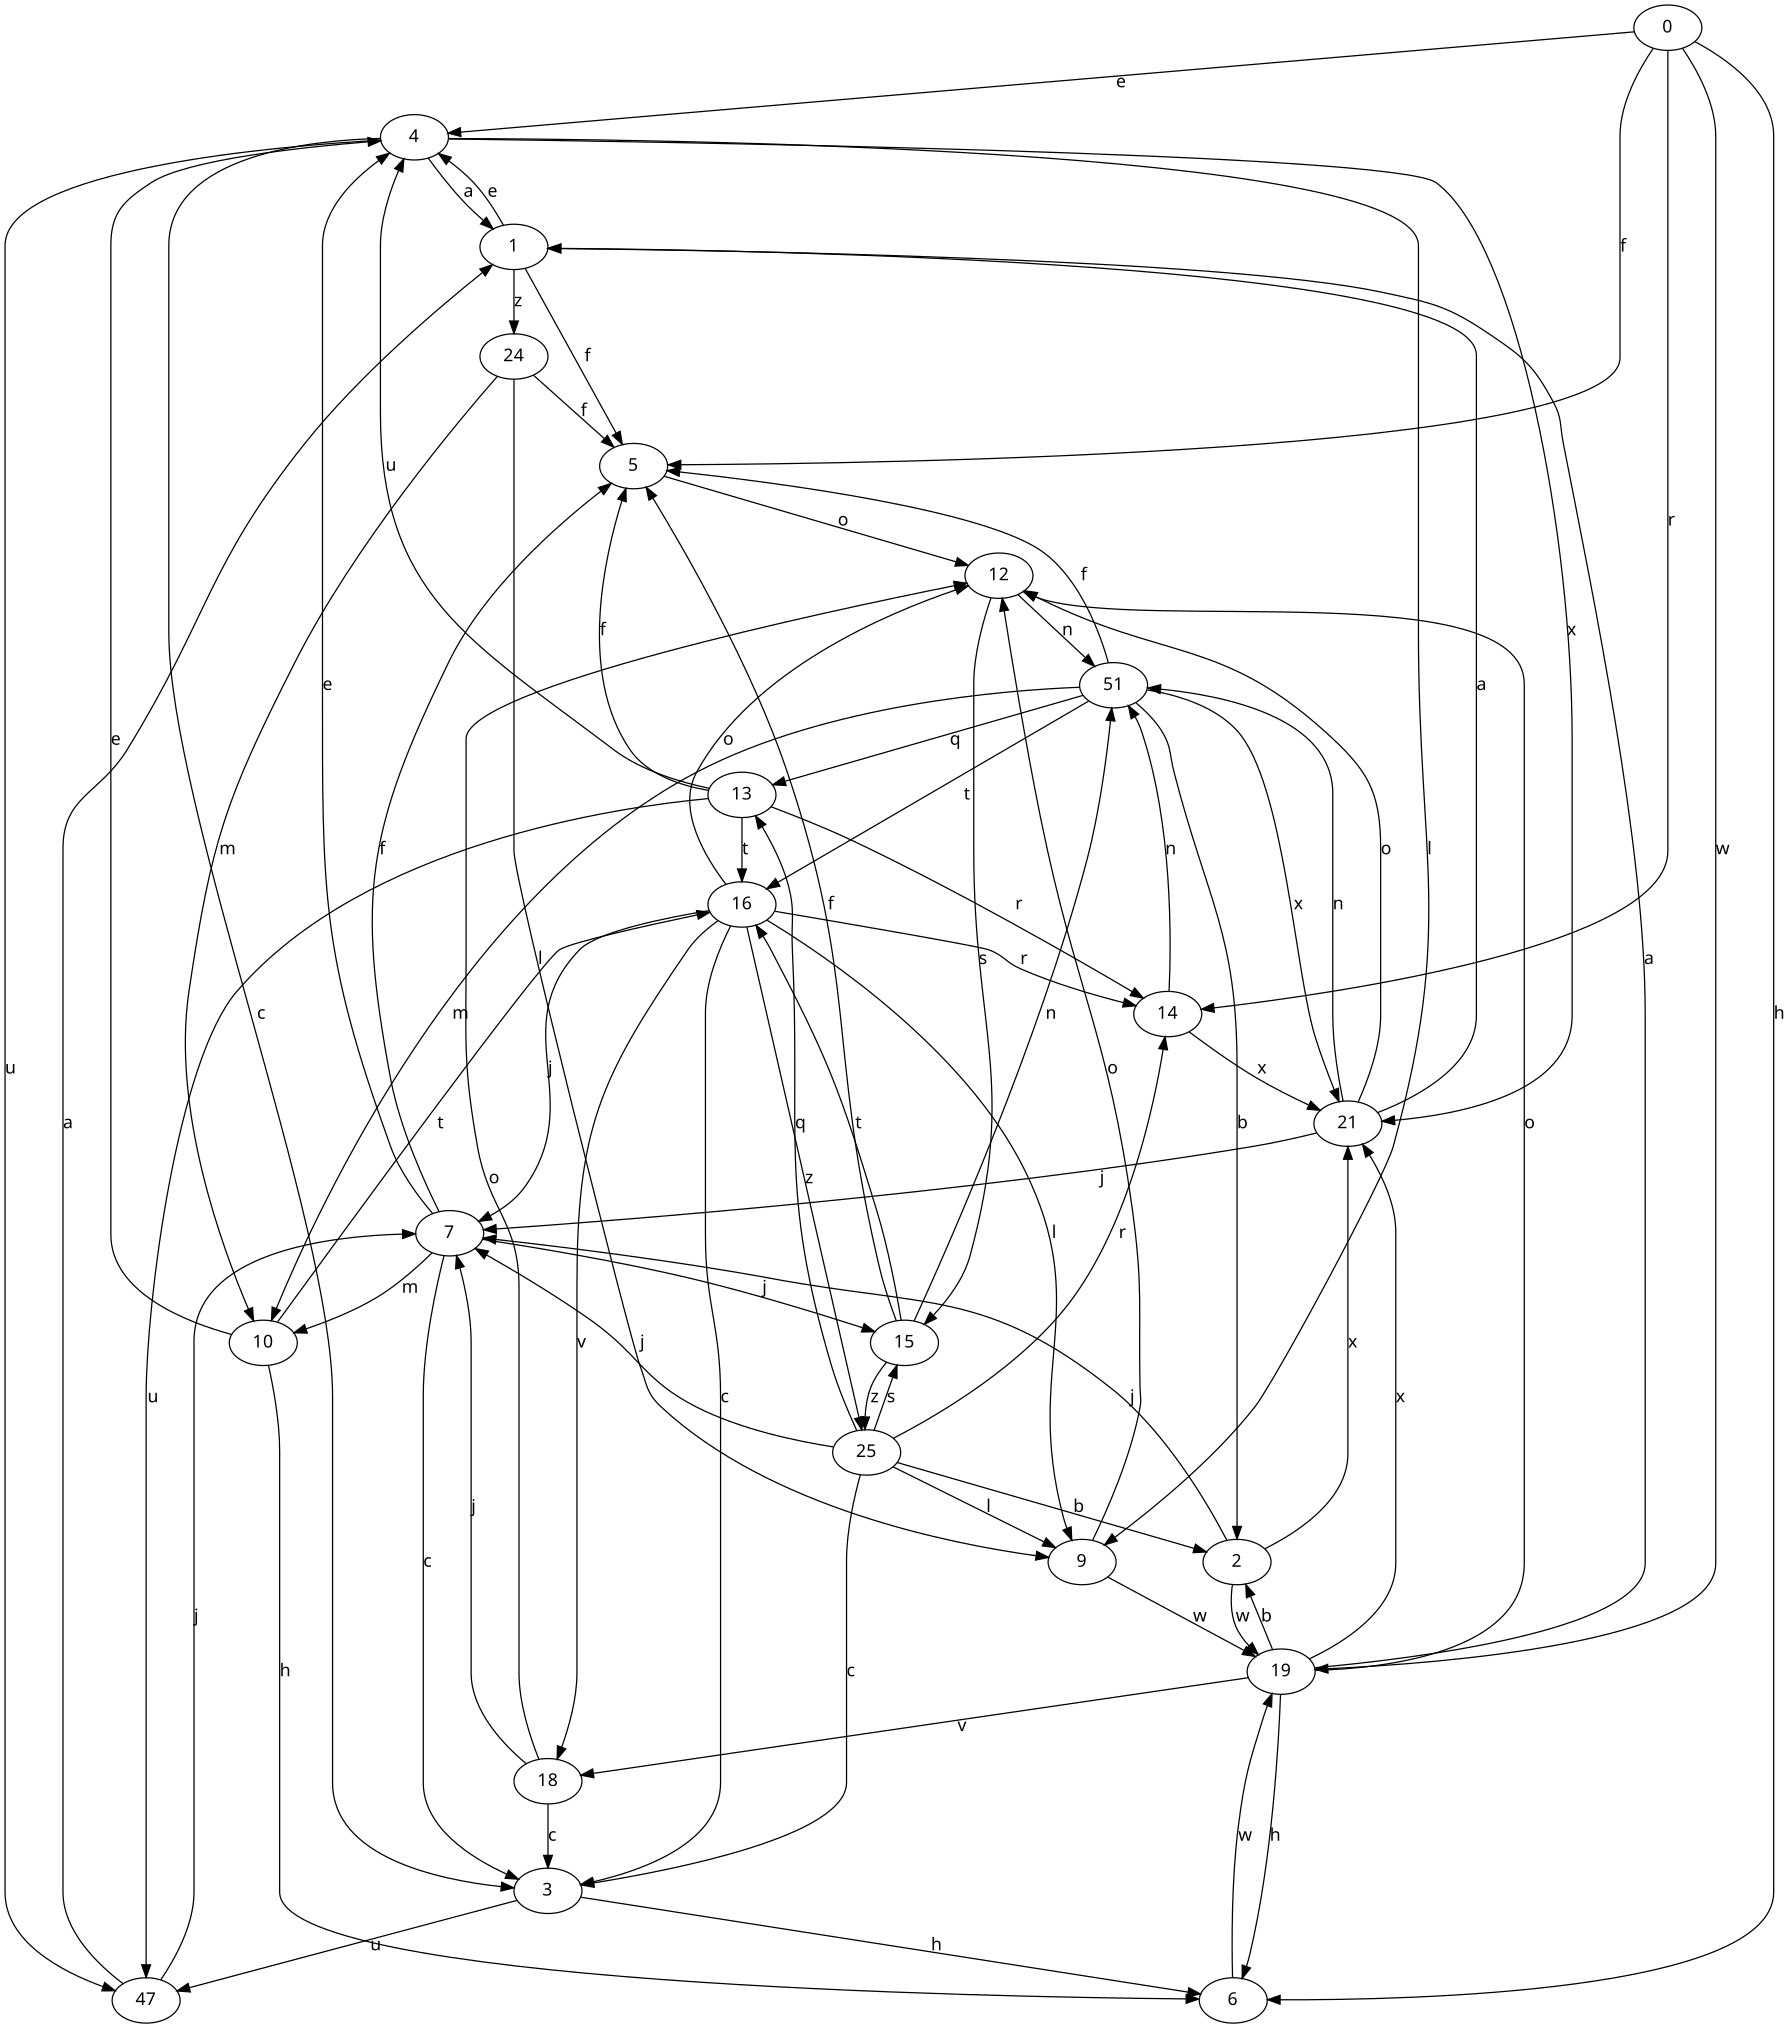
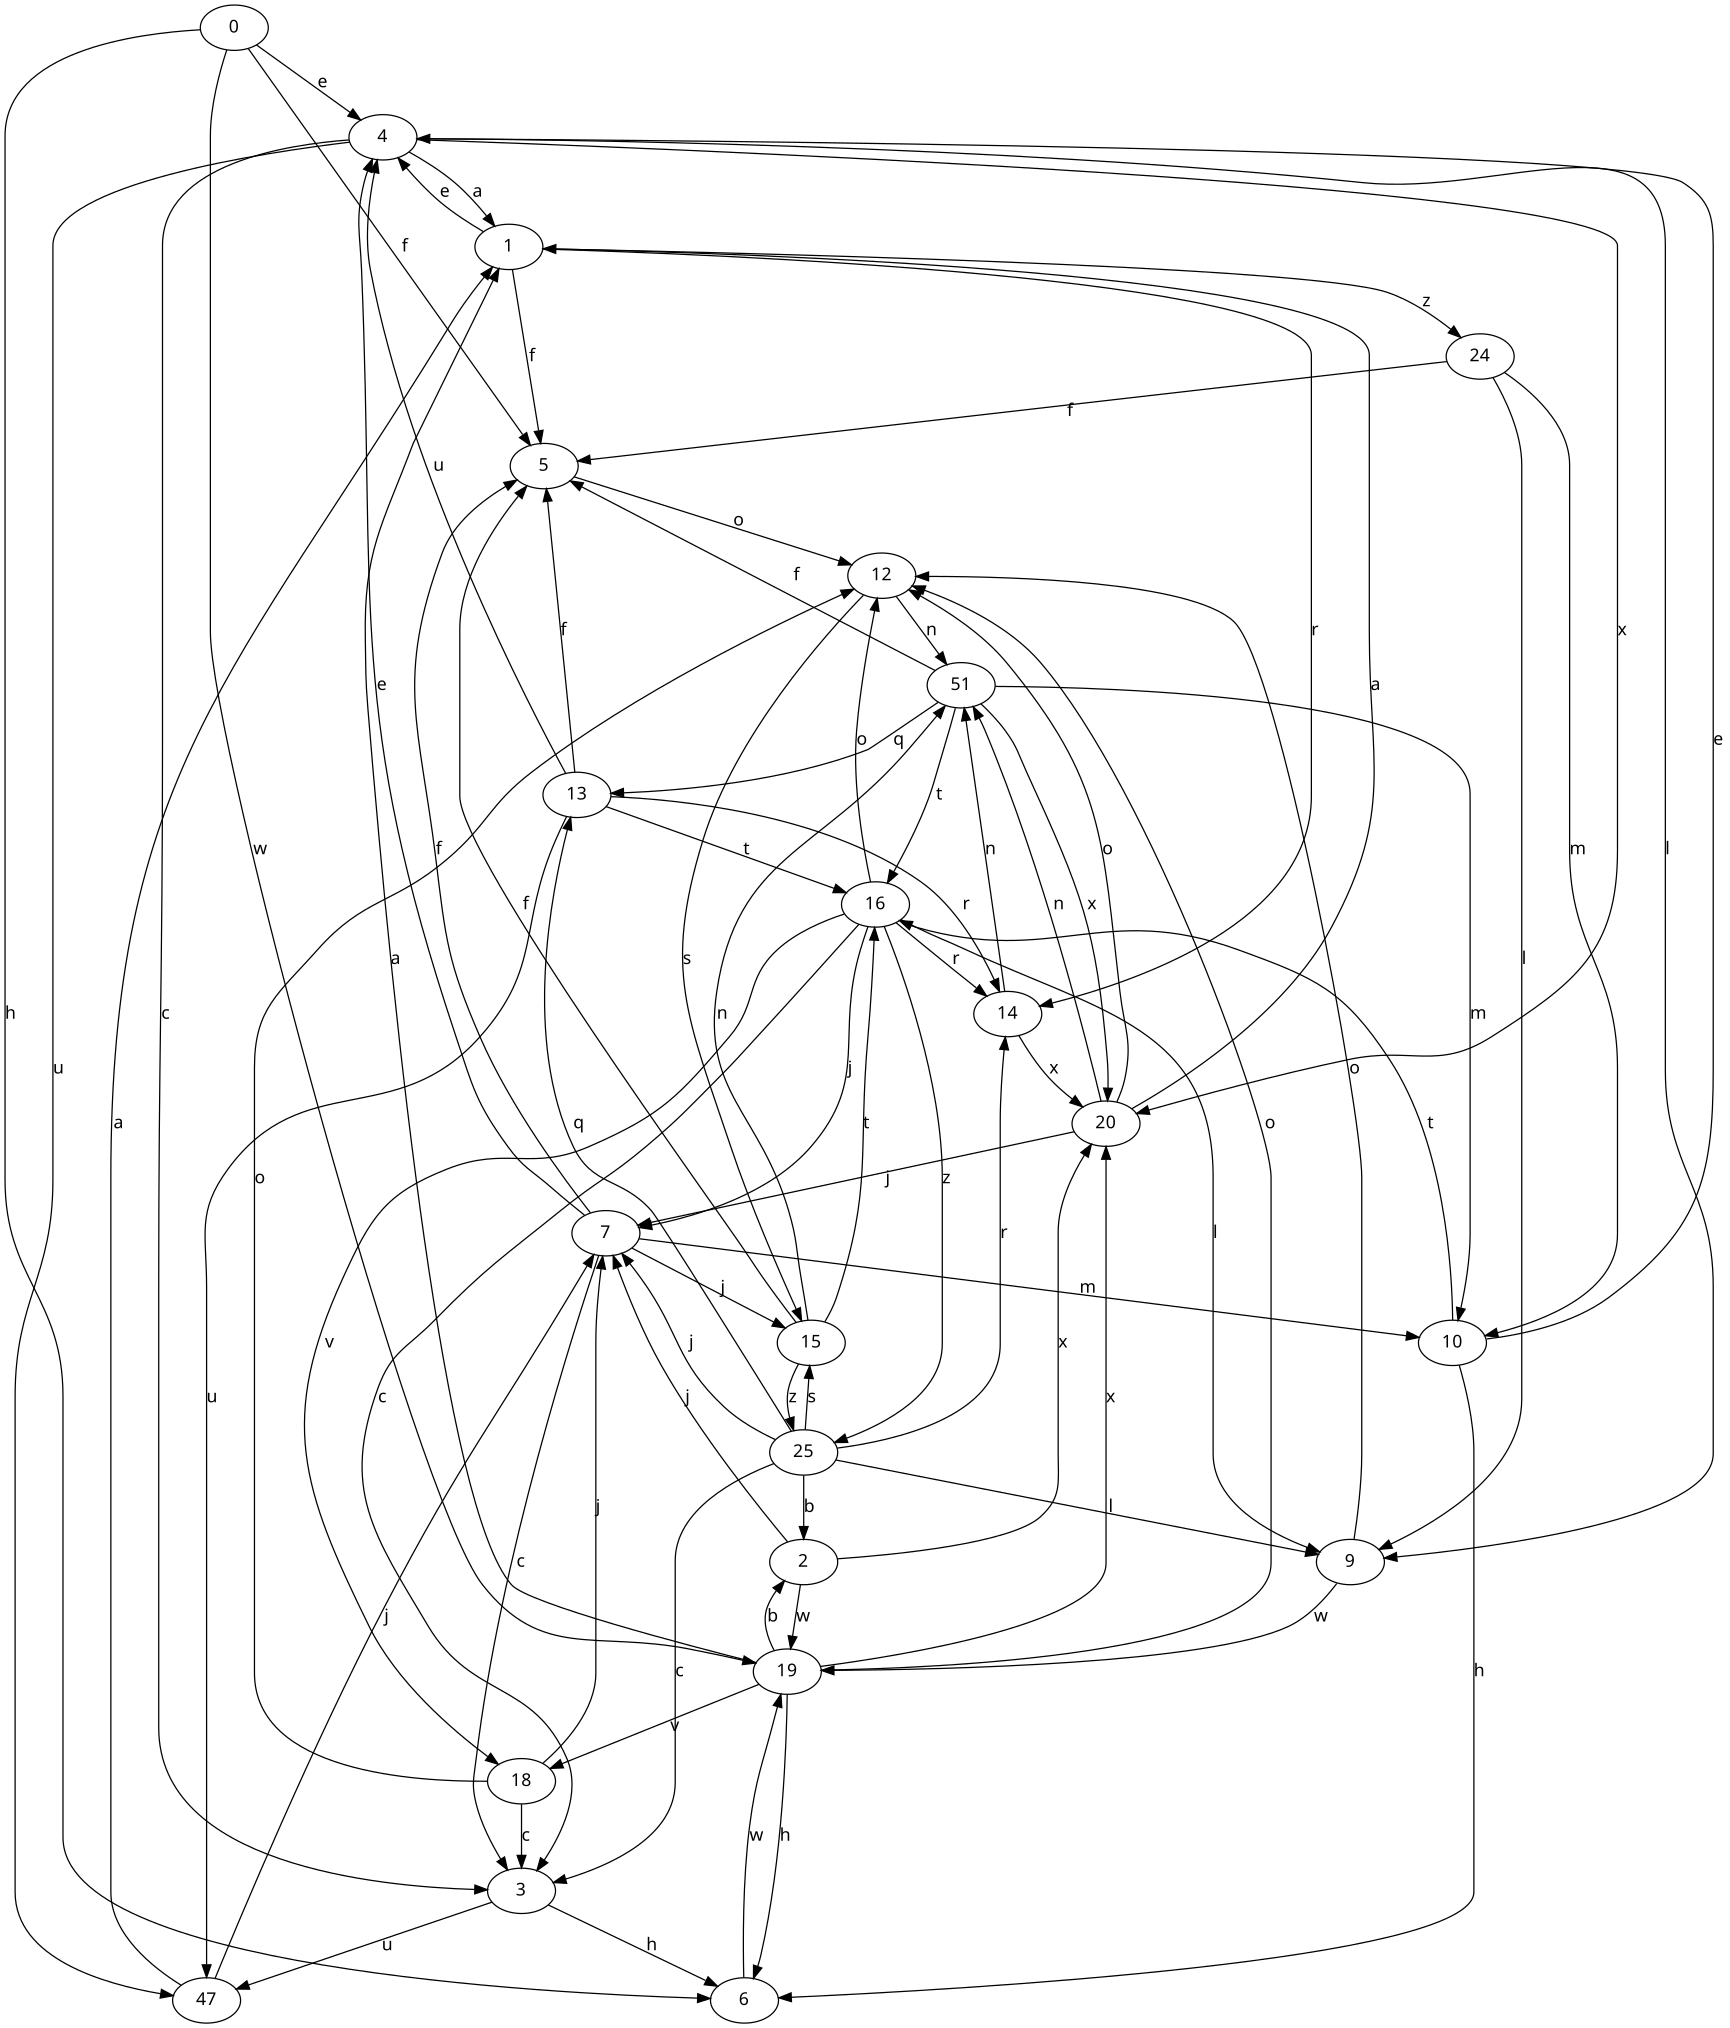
  strict digraph {
    fontname="Noto Sans"
    node [fontname="Noto Sans"]
    edge [fontname="Noto Sans"]
    0
    4
    5
    6
    14
    19
    1
-   20 [label=21]
+   20
    3
    n10 [label=47]
    9
    12
    n13 [label=51]
    2
    18
    24
    10
    7
    15
    16
    25
    13
    0 -> 4 [label=e]
    0 -> 5 [label=f]
    0 -> 6 [label=h]
-   0 -> 14 [label=r]
+   1 -> 14 [label=r]
    0 -> 19 [label=w]
    4 -> 1 [label=a]
    4 -> 20 [label=x]
    4 -> 3 [label=c]
    4 -> n10 [label=u]
    4 -> 9 [label=l]
    5 -> 12 [label=o]
    6 -> 19 [label=w]
    14 -> 20 [label=x]
    14 -> n13 [label=n]
    19 -> 6 [label=h]
    19 -> 1 [label=a]
    19 -> 20 [label=x]
    19 -> 12 [label=o]
    19 -> 2 [label=b]
    19 -> 18 [label=v]
    1 -> 4 [label=e]
    1 -> 5 [label=f]
    1 -> 24 [label=z]
    20 -> 1 [label=a]
    20 -> 12 [label=o]
    20 -> n13 [label=n]
    20 -> 7 [label=j]
    3 -> 6 [label=h]
    3 -> n10 [label=u]
    n10 -> 1 [label=a]
    n10 -> 7 [label=j]
    9 -> 19 [label=w]
    9 -> 12 [label=o]
    12 -> n13 [label=n]
    12 -> 15 [label=s]
    n13 -> 5 [label=f]
    n13 -> 20 [label=x]
-   n13 -> 2 [label=b]
    n13 -> 10 [label=m]
    n13 -> 16 [label=t]
    n13 -> 13 [label=q]
    2 -> 19 [label=w]
    2 -> 20 [label=x]
    2 -> 7 [label=j]
    18 -> 3 [label=c]
    18 -> 12 [label=o]
    18 -> 7 [label=j]
    24 -> 5 [label=f]
    24 -> 9 [label=l]
    24 -> 10 [label=m]
    10 -> 4 [label=e]
    10 -> 6 [label=h]
    10 -> 16 [label=t]
    7 -> 4 [label=e]
    7 -> 5 [label=f]
    7 -> 3 [label=c]
    7 -> 10 [label=m]
    7 -> 15 [label=j]
    15 -> 5 [label=f]
    15 -> n13 [label=n]
    15 -> 16 [label=t]
    15 -> 25 [label=z]
    16 -> 14 [label=r]
    16 -> 3 [label=c]
    16 -> 9 [label=l]
    16 -> 12 [label=o]
    16 -> 18 [label=v]
    16 -> 7 [label=j]
    16 -> 25 [label=z]
    25 -> 14 [label=r]
    25 -> 3 [label=c]
    25 -> 9 [label=l]
    25 -> 2 [label=b]
    25 -> 7 [label=j]
    25 -> 15 [label=s]
    25 -> 13 [label=q]
    13 -> 4 [label=u]
    13 -> 5 [label=f]
    13 -> 14 [label=r]
    13 -> n10 [label=u]
    13 -> 16 [label=t]
  }
